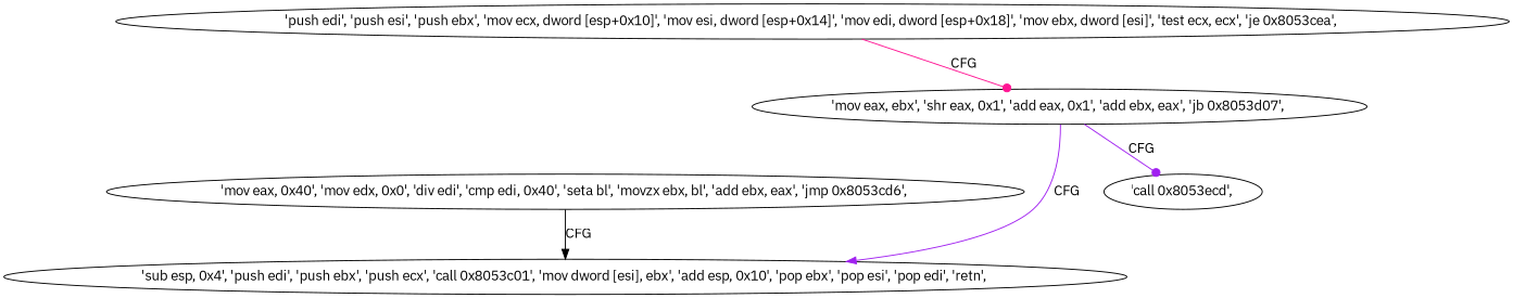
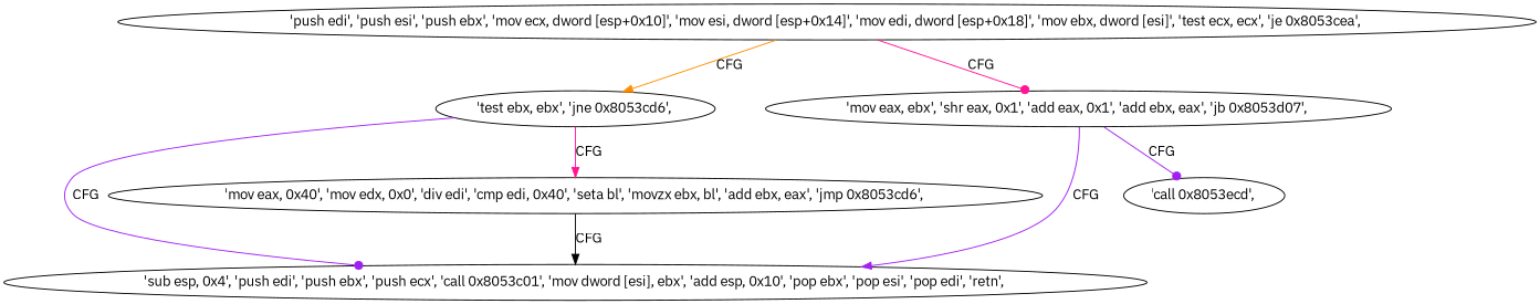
  digraph {
    fontname="IBM Plex Sans"
    node [fontname="IBM Plex Sans"]
    edge [color=purple arrowhead=normal fontname="IBM Plex Sans"]
    n1 [label="'push edi', 'push esi', 'push ebx', 'mov ecx, dword [esp+0x10]', 'mov esi, dword [esp+0x14]', 'mov edi, dword [esp+0x18]', 'mov ebx, dword [esi]', 'test ecx, ecx', 'je 0x8053cea', "]
+   n2 [label="'test ebx, ebx', 'jne 0x8053cd6', "]
    n3 [label="'mov eax, ebx', 'shr eax, 0x1', 'add eax, 0x1', 'add ebx, eax', 'jb 0x8053d07', "]
    n4 [label="'sub esp, 0x4', 'push edi', 'push ebx', 'push ecx', 'call 0x8053c01', 'mov dword [esi], ebx', 'add esp, 0x10', 'pop ebx', 'pop esi', 'pop edi', 'retn', "]
    n5 [label="'mov eax, 0x40', 'mov edx, 0x0', 'div edi', 'cmp edi, 0x40', 'seta bl', 'movzx ebx, bl', 'add ebx, eax', 'jmp 0x8053cd6', "]
    n6 [label="'call 0x8053ecd', "]
+   n1 -> n2 [label=CFG color=darkorange]
    n1 -> n3 [label=CFG color=deeppink arrowhead=dot]
+   n2 -> n4 [label=CFG arrowhead=dot]
+   n2 -> n5 [label=CFG color=deeppink]
    n3 -> n4 [label=CFG]
    n3 -> n6 [label=CFG arrowhead=dot]
    n5 -> n4 [label=CFG color=black]
  }
